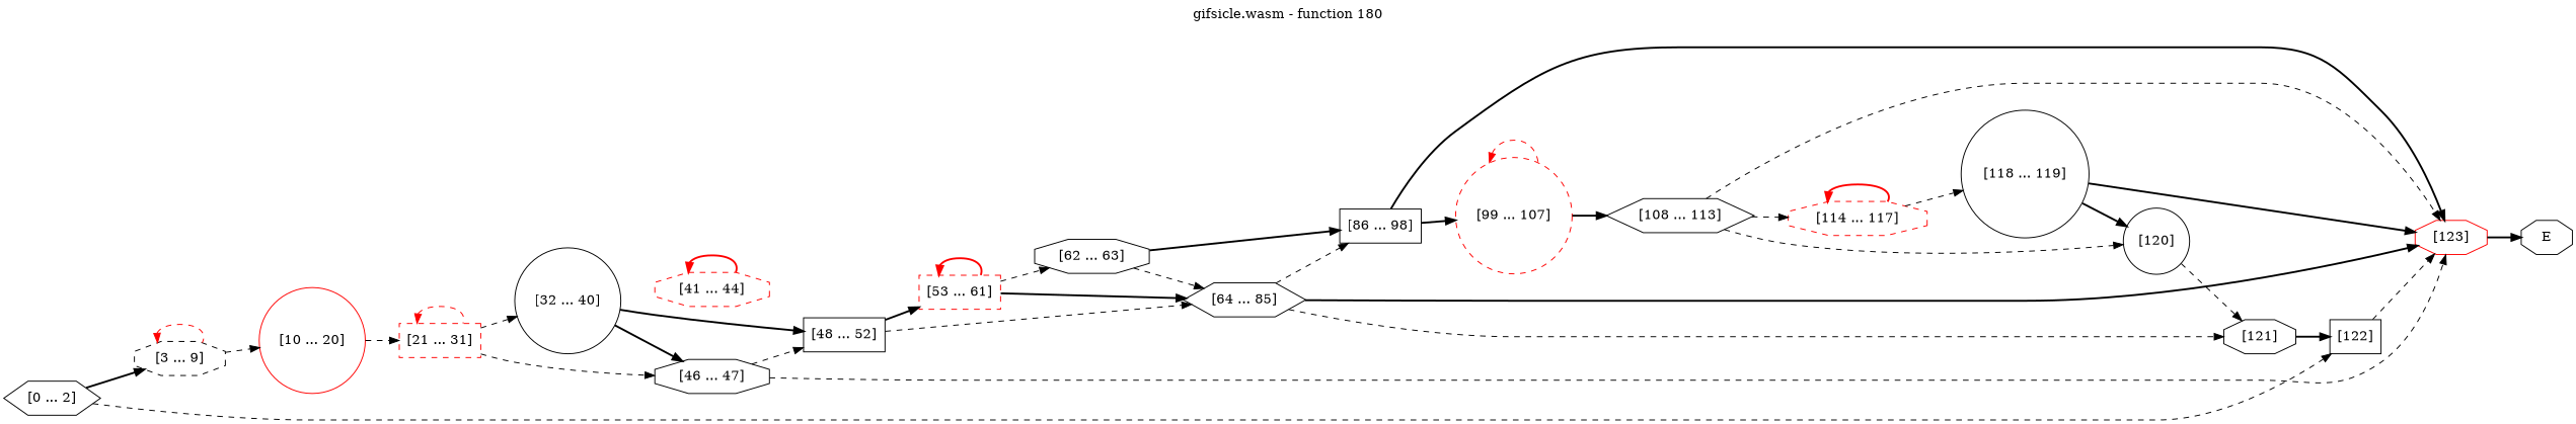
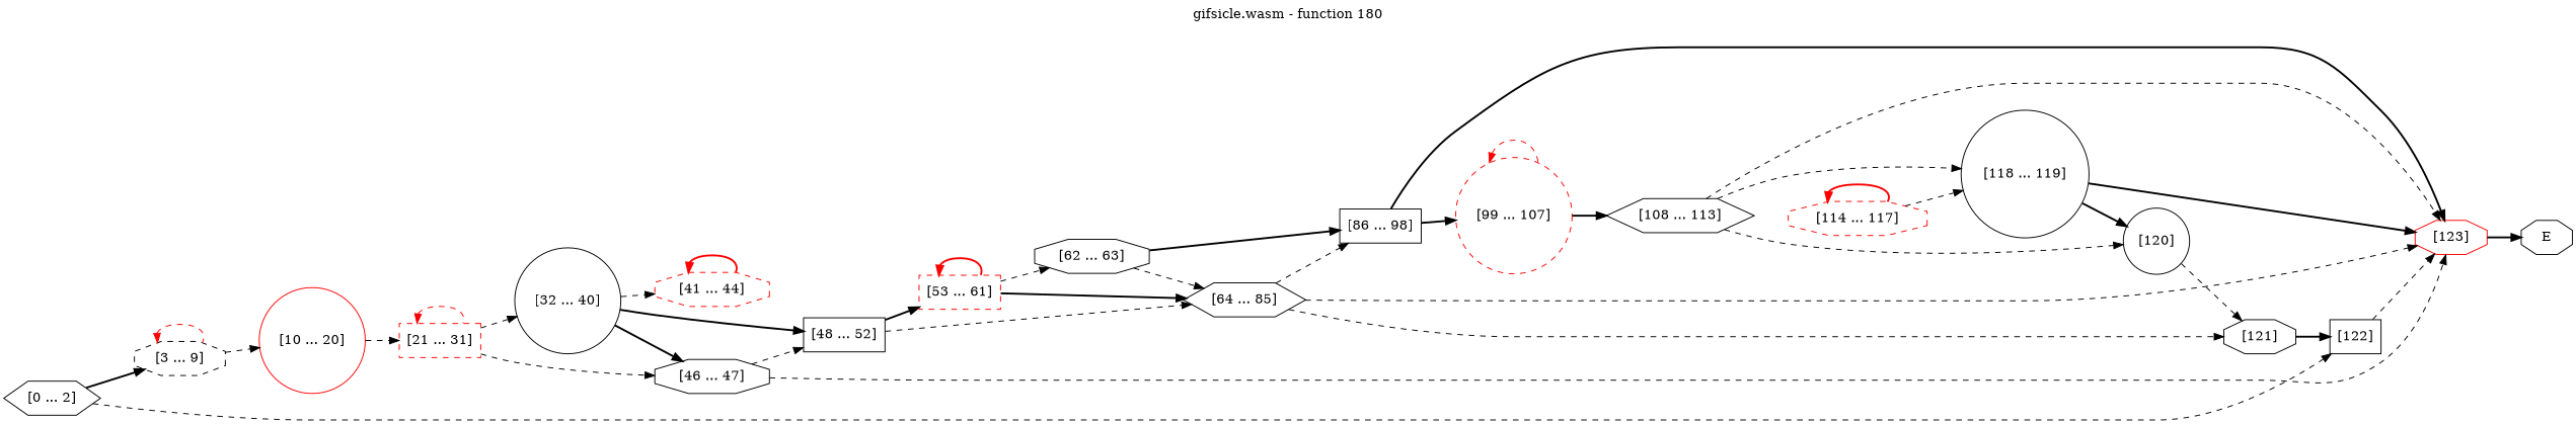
  digraph {
    label="gifsicle.wasm - function 180"
    labelfontcolor=black
    labelfontname=Helvetica
    labelfontsize=16
    labelloc=t
    rankdir=LR
    node [shape=octagon color=black style=solid]
    edge [style=dashed]
    E [color="" style=""]
    n2 [label="[0 ... 2]" shape=hexagon]
    n3 [label="[3 ... 9]" style=dashed]
    n4 [label="[122]" shape=box]
    n5 [color=red label="[10 ... 20]" shape=circle]
    n6 [color=red label="[123]"]
    n7 [color=red label="[21 ... 31]" shape=box style=dashed]
    n8 [label="[32 ... 40]" shape=circle]
    n9 [label="[46 ... 47]"]
    n10 [color=red label="[41 ... 44]" style=dashed]
    n11 [label="[48 ... 52]" shape=box]
    n12 [color=red label="[53 ... 61]" shape=box style=dashed]
    n13 [label="[64 ... 85]" shape=hexagon]
    n14 [label="[62 ... 63]"]
    n15 [label="[86 ... 98]" shape=box]
    n16 [label="[121]"]
    n17 [color=red label="[99 ... 107]" shape=circle style=dashed]
    n18 [label="[108 ... 113]" shape=hexagon]
    n19 [color=red label="[114 ... 117]" style=dashed]
    n20 [label="[120]" shape=circle]
    n21 [label="[118 ... 119]" shape=circle]
    n2 -> n3 [style=bold]
    n2 -> n4
    n3 -> n3 [color=red dir=back]
    n3 -> n5
    n4 -> n6
    n5 -> n7
    n6 -> E [style=bold]
    n7 -> n7 [color=red dir=back]
    n7 -> n8
    n7 -> n9
    n8 -> n9 [style=bold]
+   n8 -> n10
    n8 -> n11 [style=bold]
    n9 -> n6
    n9 -> n11
    n10 -> n10 [color=red dir=back style=bold]
    n11 -> n12 [style=bold]
    n11 -> n13
    n12 -> n12 [color=red dir=back style=bold]
    n12 -> n13 [style=bold]
    n12 -> n14
-   n13 -> n6 [style=bold]
+   n13 -> n6
    n13 -> n15
    n13 -> n16
    n14 -> n13
    n14 -> n15 [style=bold]
    n15 -> n6 [style=bold]
    n15 -> n17 [style=bold]
    n16 -> n4 [style=bold]
    n17 -> n17 [color=red dir=back]
    n17 -> n18 [style=bold]
    n18 -> n6
-   n18 -> n19
+   n18 -> n21
    n18 -> n20
    n19 -> n19 [color=red dir=back style=bold]
    n19 -> n21
    n20 -> n16
    n21 -> n6 [style=bold]
    n21 -> n20 [style=bold]
  }
